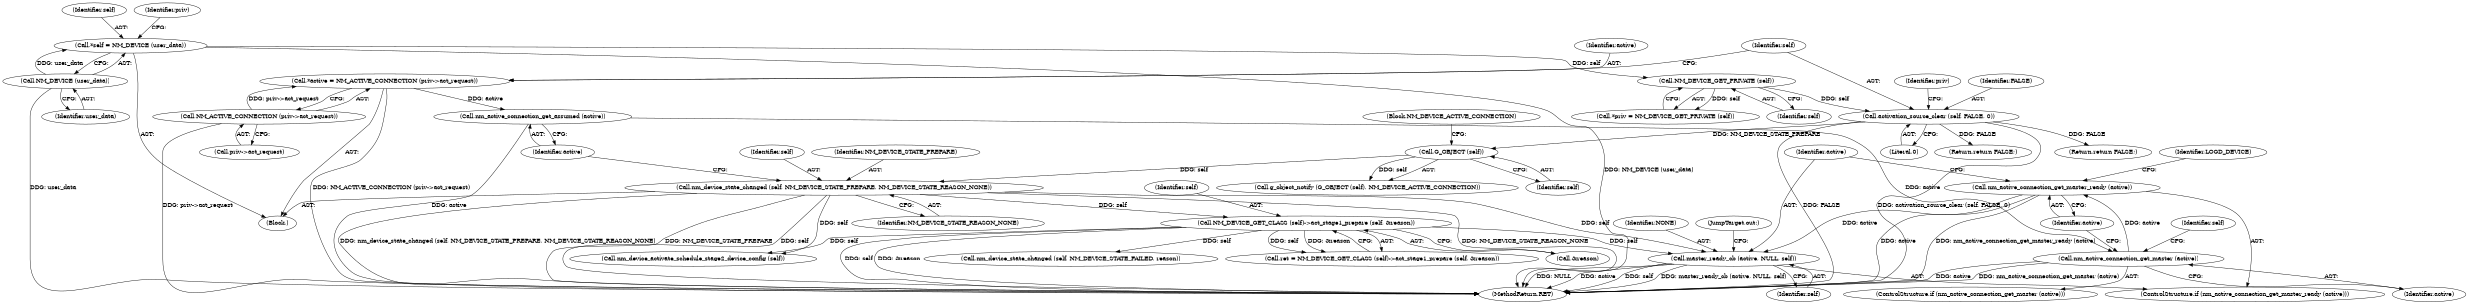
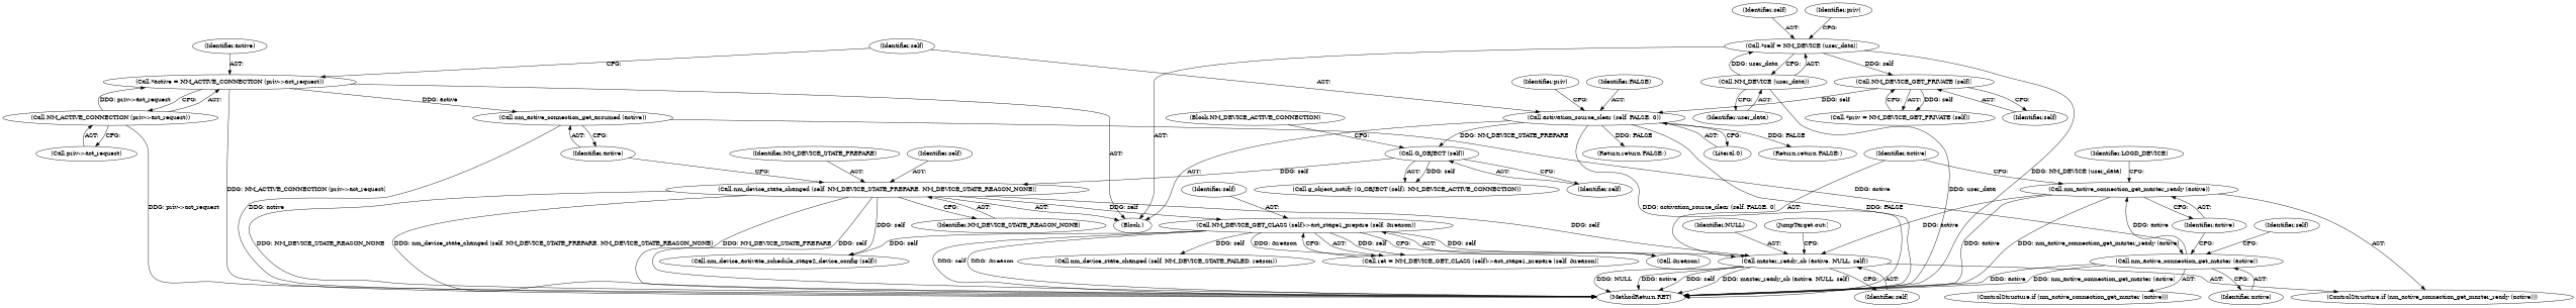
  digraph {
    n1 [label="(Call,master_ready_cb (active, NULL, self))"]
    n2 [label="(ControlStructure,if (nm_active_connection_get_master_ready (active)))"]
    n3 [label="(Identifier,self)"]
    n4 [label="(MethodReturn,RET)"]
    n5 [label="(Call,nm_active_connection_get_master_ready (active))"]
    n6 [label="(Identifier,active)"]
    n7 [label="(Call,nm_active_connection_get_master (active))"]
    n8 [label="(ControlStructure,if (nm_active_connection_get_master (active)))"]
    n9 [label="(Identifier,active)"]
    n10 [label="(Call,nm_active_connection_get_assumed (active))"]
    n11 [label="(Identifier,active)"]
    n12 [label="(Call,nm_device_state_changed (self, NM_DEVICE_STATE_PREPARE, NM_DEVICE_STATE_REASON_NONE))"]
    n13 [label="(Call,*active = NM_ACTIVE_CONNECTION (priv->act_request))"]
    n14 [label="(Call,NM_ACTIVE_CONNECTION (priv->act_request))"]
    n15 [label="(Block,)"]
    n16 [label="(Call,priv->act_request)"]
    n17 [label="(Call,NM_DEVICE_GET_CLASS (self)->act_stage1_prepare (self, &reason))"]
    n18 [label="(Call,nm_device_activate_schedule_stage2_device_config (self))"]
    n19 [label="(Identifier,NM_DEVICE_STATE_REASON_NONE)"]
    n20 [label="(Call,nm_device_state_changed (self, NM_DEVICE_STATE_FAILED, reason))"]
    n21 [label="(Call,ret = NM_DEVICE_GET_CLASS (self)->act_stage1_prepare (self, &reason))"]
    n22 [label="(Call,&reason)"]
    n23 [label="(Call,G_OBJECT (self))"]
    n24 [label="(Identifier,self)"]
    n25 [label="(Call,g_object_notify (G_OBJECT (self), NM_DEVICE_ACTIVE_CONNECTION))"]
    n26 [label="(Call,activation_source_clear (self, FALSE, 0))"]
    n27 [label="(Return,return FALSE;)"]
    n28 [label="(Return,return FALSE;)"]
    n29 [label="(Literal,0)"]
    n30 [label="(Call,NM_DEVICE_GET_PRIVATE (self))"]
    n31 [label="(Call,*priv = NM_DEVICE_GET_PRIVATE (self))"]
    n32 [label="(Identifier,self)"]
    n33 [label="(Call,*self = NM_DEVICE (user_data))"]
    n34 [label="(Call,NM_DEVICE (user_data))"]
    n35 [label="(Identifier,user_data)"]
    n36 [label="(Identifier,active)"]
    n37 [label="(Block,NM_DEVICE_ACTIVE_CONNECTION)"]
    n38 [label="(Identifier,priv)"]
    n39 [label="(Identifier,active)"]
    n40 [label="(Identifier,LOGD_DEVICE)"]
-   n41 [label="(Identifier,NONE)"]
+   n41 [label="(Identifier,NULL)"]
    n42 [label="(Identifier,self)"]
    n43 [label="(Identifier,self)"]
    n44 [label="(Identifier,priv)"]
    n45 [label="(Identifier,NM_DEVICE_STATE_PREPARE)"]
    n46 [label="(JumpTarget,out:)"]
    n47 [label="(Identifier,self)"]
    n48 [label="(Identifier,FALSE)"]
    n49 [label="(Identifier,self)"]
    n50 [label="(Identifier,self)"]
    n1 -> n2 [label="AST: "]
    n1 -> n3 [label="CFG: "]
    n1 -> n4 [label="DDG: NULL"]
    n1 -> n4 [label="DDG: active"]
    n1 -> n4 [label="DDG: self"]
    n1 -> n4 [label="DDG: master_ready_cb (active, NULL, self)"]
    n3 -> n1 [label="AST: "]
    n5 -> n1 [label="DDG: active"]
    n5 -> n2 [label="AST: "]
    n5 -> n4 [label="DDG: active"]
    n5 -> n4 [label="DDG: nm_active_connection_get_master_ready (active)"]
    n5 -> n6 [label="CFG: "]
    n6 -> n5 [label="AST: "]
    n6 -> n7 [label="CFG: "]
    n7 -> n4 [label="DDG: active"]
    n7 -> n4 [label="DDG: nm_active_connection_get_master (active)"]
    n7 -> n5 [label="DDG: active"]
    n7 -> n8 [label="AST: "]
    n7 -> n9 [label="CFG: "]
    n9 -> n7 [label="AST: "]
    n10 -> n4 [label="DDG: active"]
    n10 -> n7 [label="DDG: active"]
    n10 -> n11 [label="CFG: "]
    n11 -> n10 [label="AST: "]
    n11 -> n12 [label="CFG: "]
    n12 -> n1 [label="DDG: self"]
    n12 -> n4 [label="DDG: NM_DEVICE_STATE_REASON_NONE"]
    n12 -> n4 [label="DDG: nm_device_state_changed (self, NM_DEVICE_STATE_PREPARE, NM_DEVICE_STATE_REASON_NONE)"]
    n12 -> n4 [label="DDG: NM_DEVICE_STATE_PREPARE"]
    n12 -> n4 [label="DDG: self"]
    n12 -> n15 [label="AST: "]
    n12 -> n17 [label="DDG: self"]
    n12 -> n18 [label="DDG: self"]
    n12 -> n19 [label="CFG: "]
    n13 -> n4 [label="DDG: NM_ACTIVE_CONNECTION (priv->act_request)"]
    n13 -> n10 [label="DDG: active"]
    n13 -> n14 [label="CFG: "]
    n13 -> n15 [label="AST: "]
    n14 -> n4 [label="DDG: priv->act_request"]
    n14 -> n13 [label="AST: "]
    n14 -> n13 [label="DDG: priv->act_request"]
    n14 -> n16 [label="CFG: "]
    n16 -> n14 [label="AST: "]
    n17 -> n1 [label="DDG: self"]
    n17 -> n4 [label="DDG: &reason"]
    n17 -> n4 [label="DDG: self"]
    n17 -> n18 [label="DDG: self"]
    n17 -> n20 [label="DDG: self"]
    n17 -> n21 [label="AST: "]
    n17 -> n21 [label="DDG: self"]
    n17 -> n21 [label="DDG: &reason"]
    n17 -> n22 [label="CFG: "]
    n19 -> n12 [label="AST: "]
    n21 -> n17 [label="CFG: "]
    n22 -> n17 [label="AST: "]
    n23 -> n12 [label="DDG: self"]
    n23 -> n24 [label="CFG: "]
    n23 -> n25 [label="AST: "]
    n23 -> n25 [label="DDG: self"]
    n24 -> n23 [label="AST: "]
    n26 -> n4 [label="DDG: activation_source_clear (self, FALSE, 0)"]
    n26 -> n4 [label="DDG: FALSE"]
+   n26 -> n15 [label="AST: "]
    n26 -> n23 [label="DDG: NM_DEVICE_STATE_PREPARE"]
    n26 -> n27 [label="DDG: FALSE"]
    n26 -> n28 [label="DDG: FALSE"]
    n26 -> n29 [label="CFG: "]
    n29 -> n26 [label="AST: "]
    n30 -> n26 [label="DDG: self"]
    n30 -> n31 [label="AST: "]
    n30 -> n31 [label="DDG: self"]
    n30 -> n32 [label="CFG: "]
    n31 -> n30 [label="CFG: "]
    n32 -> n30 [label="AST: "]
    n33 -> n4 [label="DDG: NM_DEVICE (user_data)"]
    n33 -> n15 [label="AST: "]
    n33 -> n30 [label="DDG: self"]
    n33 -> n34 [label="CFG: "]
    n34 -> n4 [label="DDG: user_data"]
    n34 -> n33 [label="AST: "]
    n34 -> n33 [label="DDG: user_data"]
    n34 -> n35 [label="CFG: "]
    n35 -> n34 [label="AST: "]
    n36 -> n1 [label="AST: "]
    n36 -> n5 [label="CFG: "]
    n37 -> n23 [label="CFG: "]
    n38 -> n26 [label="CFG: "]
    n39 -> n13 [label="AST: "]
    n40 -> n5 [label="CFG: "]
    n41 -> n1 [label="AST: "]
    n42 -> n33 [label="AST: "]
    n43 -> n12 [label="AST: "]
    n44 -> n33 [label="CFG: "]
    n45 -> n12 [label="AST: "]
    n46 -> n1 [label="CFG: "]
    n47 -> n17 [label="AST: "]
    n48 -> n26 [label="AST: "]
    n49 -> n7 [label="CFG: "]
    n50 -> n13 [label="CFG: "]
    n50 -> n26 [label="AST: "]
  }
